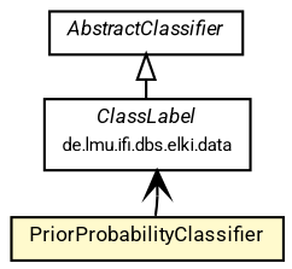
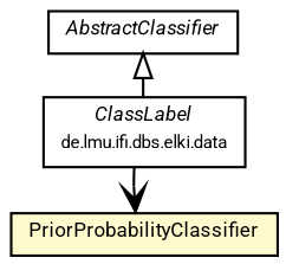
  digraph {
    nodesep=0.15
    rankdir=TB
    ranksep=0.25
    node [fontcolor=black fontname=Roboto fontsize=8 margin=0 shape=plaintext]
    edge [color=black fontname=Roboto fontsize=7 labelfontname=Roboto labelfontsize=7]
    n1 [height=0 label=<<table title="de.lmu.ifi.dbs.elki.algorithm.classification.AbstractClassifier" border="0" cellborder="1" cellspacing="0" cellpadding="2" href="AbstractClassifier.html" target="_parent"> 		<tr><td><table border="0" cellspacing="0" cellpadding="1"> 		<tr><td align="center" balign="center"> <font face="Roboto"><i>AbstractClassifier</i></font> </td></tr> 		</table></td></tr> 		</table>> width=0]
    n2 [height=0 label=<<table title="de.lmu.ifi.dbs.elki.data.ClassLabel" border="0" cellborder="1" cellspacing="0" cellpadding="2" href="../../data/ClassLabel.html" target="_parent"> 		<tr><td><table border="0" cellspacing="0" cellpadding="1"> 		<tr><td align="center" balign="center"> <font face="Roboto"><i>ClassLabel</i></font> </td></tr> 		<tr><td align="center" balign="center"> <font face="Roboto" point-size="7.0">de.lmu.ifi.dbs.elki.data</font> </td></tr> 		</table></td></tr> 		</table>> width=0]
    n3 [height=0 label=<<table title="de.lmu.ifi.dbs.elki.algorithm.classification.PriorProbabilityClassifier" border="0" cellborder="1" cellspacing="0" cellpadding="2" bgcolor="lemonChiffon" href="PriorProbabilityClassifier.html" target="_parent"> 		<tr><td><table border="0" cellspacing="0" cellpadding="1"> 		<tr><td align="center" balign="center"> <font face="Roboto">PriorProbabilityClassifier</font> </td></tr> 		</table></td></tr> 		</table>> width=0]
    n1 -> n2 [arrowtail=empty dir=back weight=10]
-   n3 -> n2 [arrowhead=open weight=1]
+   n2 -> n3 [arrowhead=open weight=1]
  }
